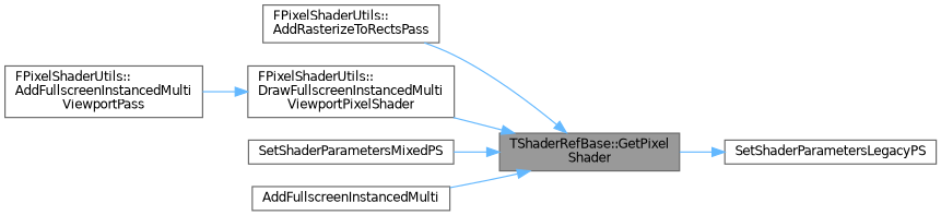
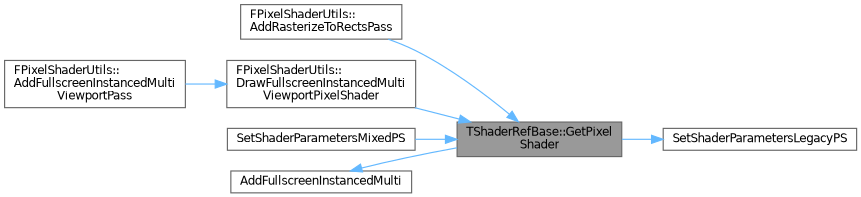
  digraph {
    rankdir=RL
    node [color=grey40 fillcolor=white fontname=Helvetica fontsize=10 shape=box style=filled]
    edge [color=steelblue1 dir=back fontname=Helvetica fontsize=10 labelfontname=Helvetica labelfontsize=10 style=solid]
    n1 [color=gray40 fillcolor=grey60 fontcolor=black height=0.2 label="TShaderRefBase::GetPixel\lShader" width=0.4]
    n2 [height=0.2 label="FPixelShaderUtils::\lAddRasterizeToRectsPass" width=0.4]
    n3 [height=0.2 label="FPixelShaderUtils::\lDrawFullscreenInstancedMulti\lViewportPixelShader" width=0.4]
    n4 [height=0.2 label=SetShaderParametersMixedPS width=0.4]
    n5 [height=0.2 label=AddFullscreenInstancedMulti width=0.4]
    n6 [height=0.2 label="FPixelShaderUtils::\lAddFullscreenInstancedMulti\lViewportPass" width=0.4]
    n7 [height=0.2 label=SetShaderParametersLegacyPS width=0.4]
    n1 -> n2
    n1 -> n3
    n1 -> n4
-   n1 -> n5
+   n5 -> n1
    n3 -> n6
    n7 -> n1
  }
